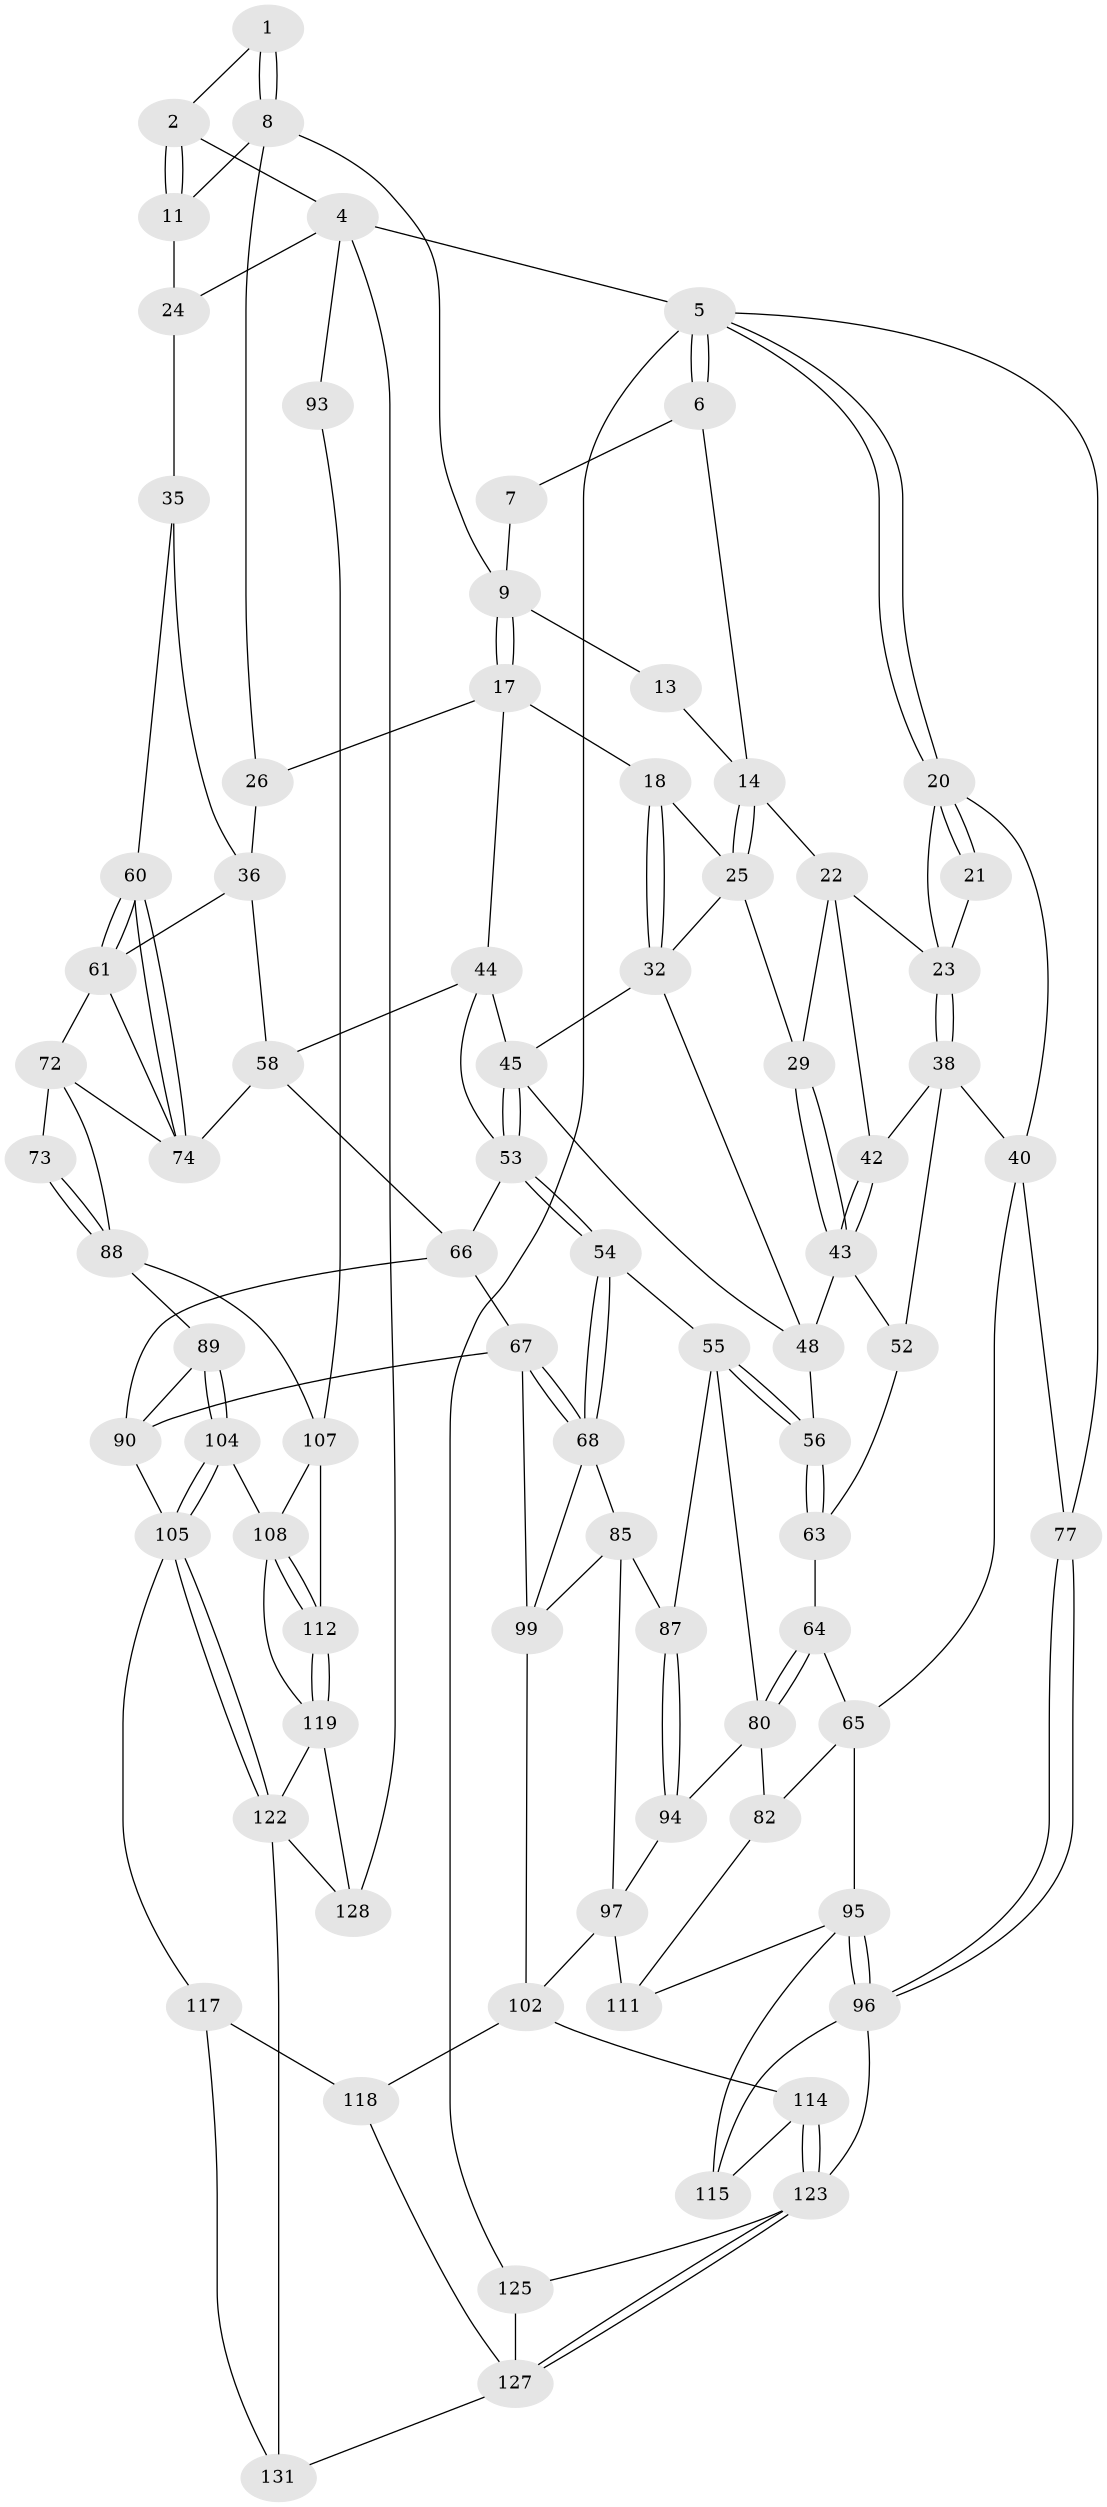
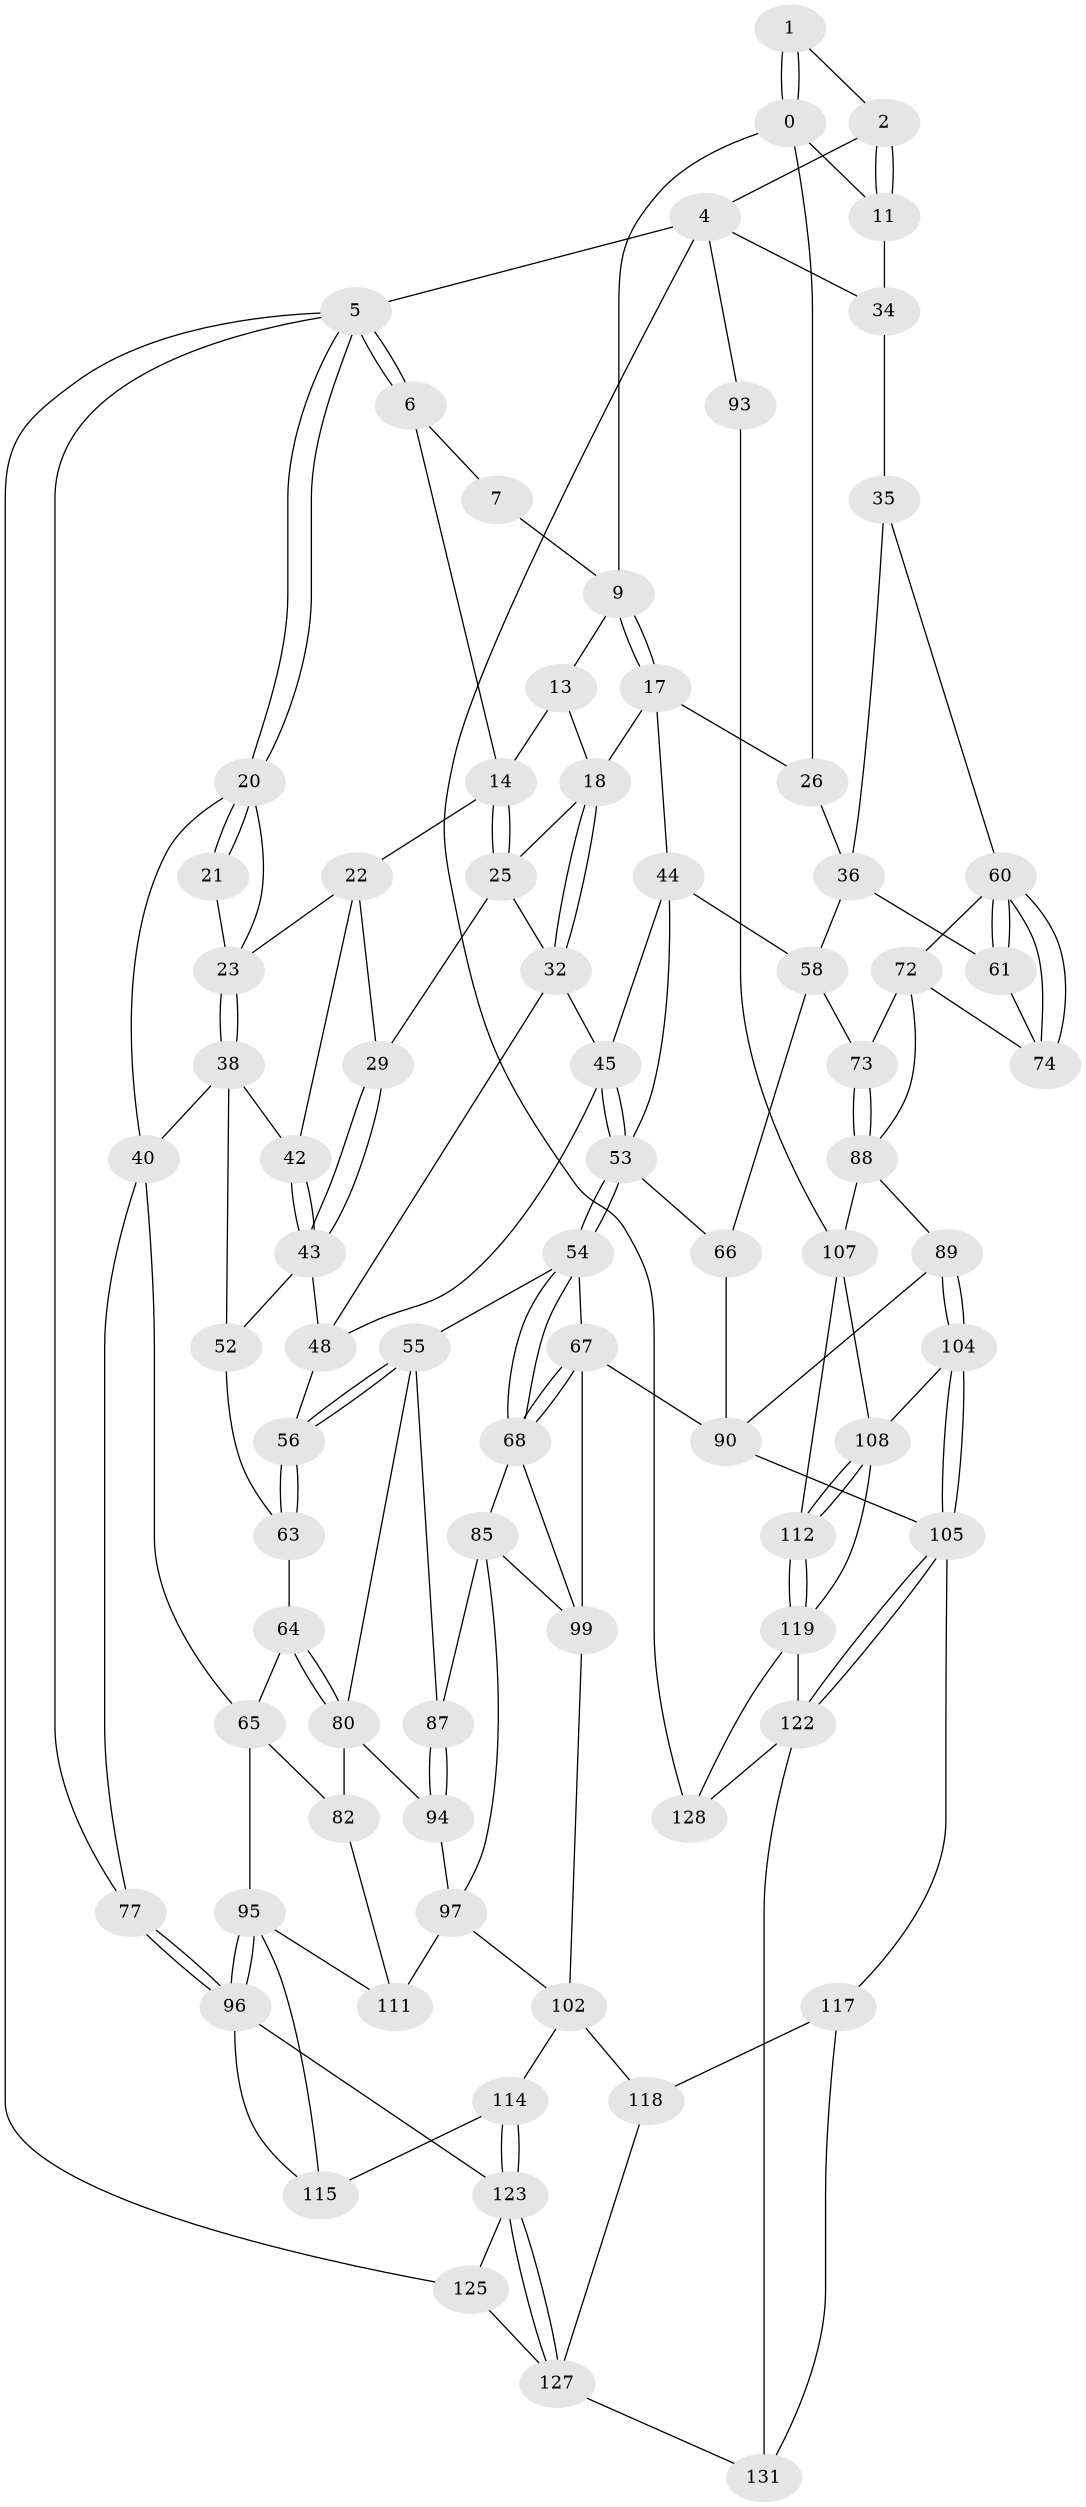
  graph {
    node [color=gray90 style=filled]
    2 [super="+3"]
    1
-   8 [super="+12"]
+   8 [super="+12" label=0]
    4 [super="+92"]
    11 [super="+31"]
    9 [super="+10"]
    26
    5 [super="+78"]
-   34 [super="+47" label=24]
+   34 [super="+47"]
    93
    128
    6 [super="+16"]
    20 [super="+37"]
    77
    125
    35 [super="+50"]
    107 [super="+110"]
    7
    14 [super="+15"]
    21
    23 [super="+24"]
    40 [super="+41"]
    96 [super="+120"]
    127 [super="+132"]
    22 [super="+30"]
    25 [super="+28"]
    13
    17 [super="+27"]
    36 [super="+57"]
    18 [super="+19"]
    44 [super="+59"]
    32 [super="+33"]
    29
    42
    45 [super="+46"]
    58 [super="+69"]
    53 [super="+62"]
    48 [super="+51"]
    38 [super="+39"]
    65 [super="+83"]
    43 [super="+49"]
    52
    61 [super="+71"]
    56
    60
    74 [super="+75"]
    66 [super="+70"]
    73
    72 [super="+76"]
    63
    82
    95 [super="+116"]
    54
    64
    55 [super="+79"]
    68 [super="+84"]
    67 [super="+98"]
    90 [super="+100"]
    80 [super="+81"]
    87
    99 [super="+101"]
    85 [super="+86"]
    94
    88 [super="+91"]
    111
    115
    105 [super="+106"]
    102 [super="+113"]
    97 [super="+103"]
    89
    123 [super="+124"]
    104
    108 [super="+109"]
    112
    117 [super="+129"]
    122 [super="+130"]
    114
    118 [super="+126"]
    119 [super="+121"]
    131
    2 -- 4
    2 -- 11 [weight=2]
    2 -- 11
    1 -- 2
    1 -- 8
    1 -- 8
    8 -- 11
    8 -- 9
    8 -- 26
    4 -- 5 [weight=2]
    4 -- 34
    4 -- 93
    4 -- 128
    11 -- 34
    9 -- 13
    9 -- 17
    9 -- 17
    26 -- 36
    5 -- 6
    5 -- 6
    5 -- 20
    5 -- 20
    5 -- 77
    5 -- 125
    34 -- 35 [weight=2]
    93 -- 107
    6 -- 7
    6 -- 14
    20 -- 21
    20 -- 21
    20 -- 23
    20 -- 40
    77 -- 96
    77 -- 96
    125 -- 127
    35 -- 36
    35 -- 60
    107 -- 108
    107 -- 112
    7 -- 9
    14 -- 22
    14 -- 25
    14 -- 25
    21 -- 23
    23 -- 38
    23 -- 38
    40 -- 77
    40 -- 65
    96 -- 115
    96 -- 123
    127 -- 131
    22 -- 23
    22 -- 29
    22 -- 42
    25 -- 32
    25 -- 29
    13 -- 14
+   13 -- 18
    17 -- 26
    17 -- 18
    17 -- 44
    36 -- 58
    36 -- 61
    18 -- 25
    18 -- 32
    18 -- 32
    44 -- 45
    44 -- 58
    44 -- 53
    32 -- 45
    32 -- 48
    29 -- 43
    29 -- 43
    42 -- 43
    42 -- 43
    45 -- 53
    45 -- 53
    45 -- 48
    58 -- 66
-   58 -- 74
+   58 -- 73
    53 -- 66
    53 -- 54
    53 -- 54
    48 -- 56
    38 -- 40
    38 -- 42
    38 -- 52
    65 -- 82
    65 -- 95
    43 -- 48
    43 -- 52
    52 -- 63
    61 -- 74
-   61 -- 72
+   60 -- 72
    56 -- 63
    56 -- 63
    60 -- 61
    60 -- 61
    60 -- 74
    60 -- 74
-   66 -- 67
+   54 -- 67
    66 -- 90
    73 -- 88
    73 -- 88
    72 -- 74
    72 -- 73
    72 -- 88
    63 -- 64
    82 -- 111
    95 -- 96
    95 -- 96
    95 -- 111
    95 -- 115
    54 -- 55
    54 -- 68
    54 -- 68
    64 -- 65
    64 -- 80
    64 -- 80
    55 -- 56
    55 -- 56
    55 -- 80
    55 -- 87
    68 -- 99
    68 -- 85
    67 -- 68
    67 -- 68
    67 -- 90
    67 -- 99
    90 -- 105
    80 -- 82
    80 -- 94
    87 -- 94
    87 -- 94
    99 -- 102
    85 -- 87
    85 -- 99
    85 -- 97
    94 -- 97
    88 -- 107
    88 -- 89
    105 -- 117
    105 -- 122
    105 -- 122
    102 -- 114
    102 -- 118
    97 -- 111
    97 -- 102
    89 -- 90
    89 -- 104
    89 -- 104
    123 -- 125
    123 -- 127
    123 -- 127
    104 -- 105
    104 -- 105
    104 -- 108
    108 -- 112
    108 -- 112
    108 -- 119
    112 -- 119
    112 -- 119
    117 -- 118 [weight=2]
    117 -- 131
    122 -- 128
    122 -- 131
    114 -- 115
    114 -- 123
    114 -- 123
    118 -- 127
    119 -- 128
    119 -- 122
  }
